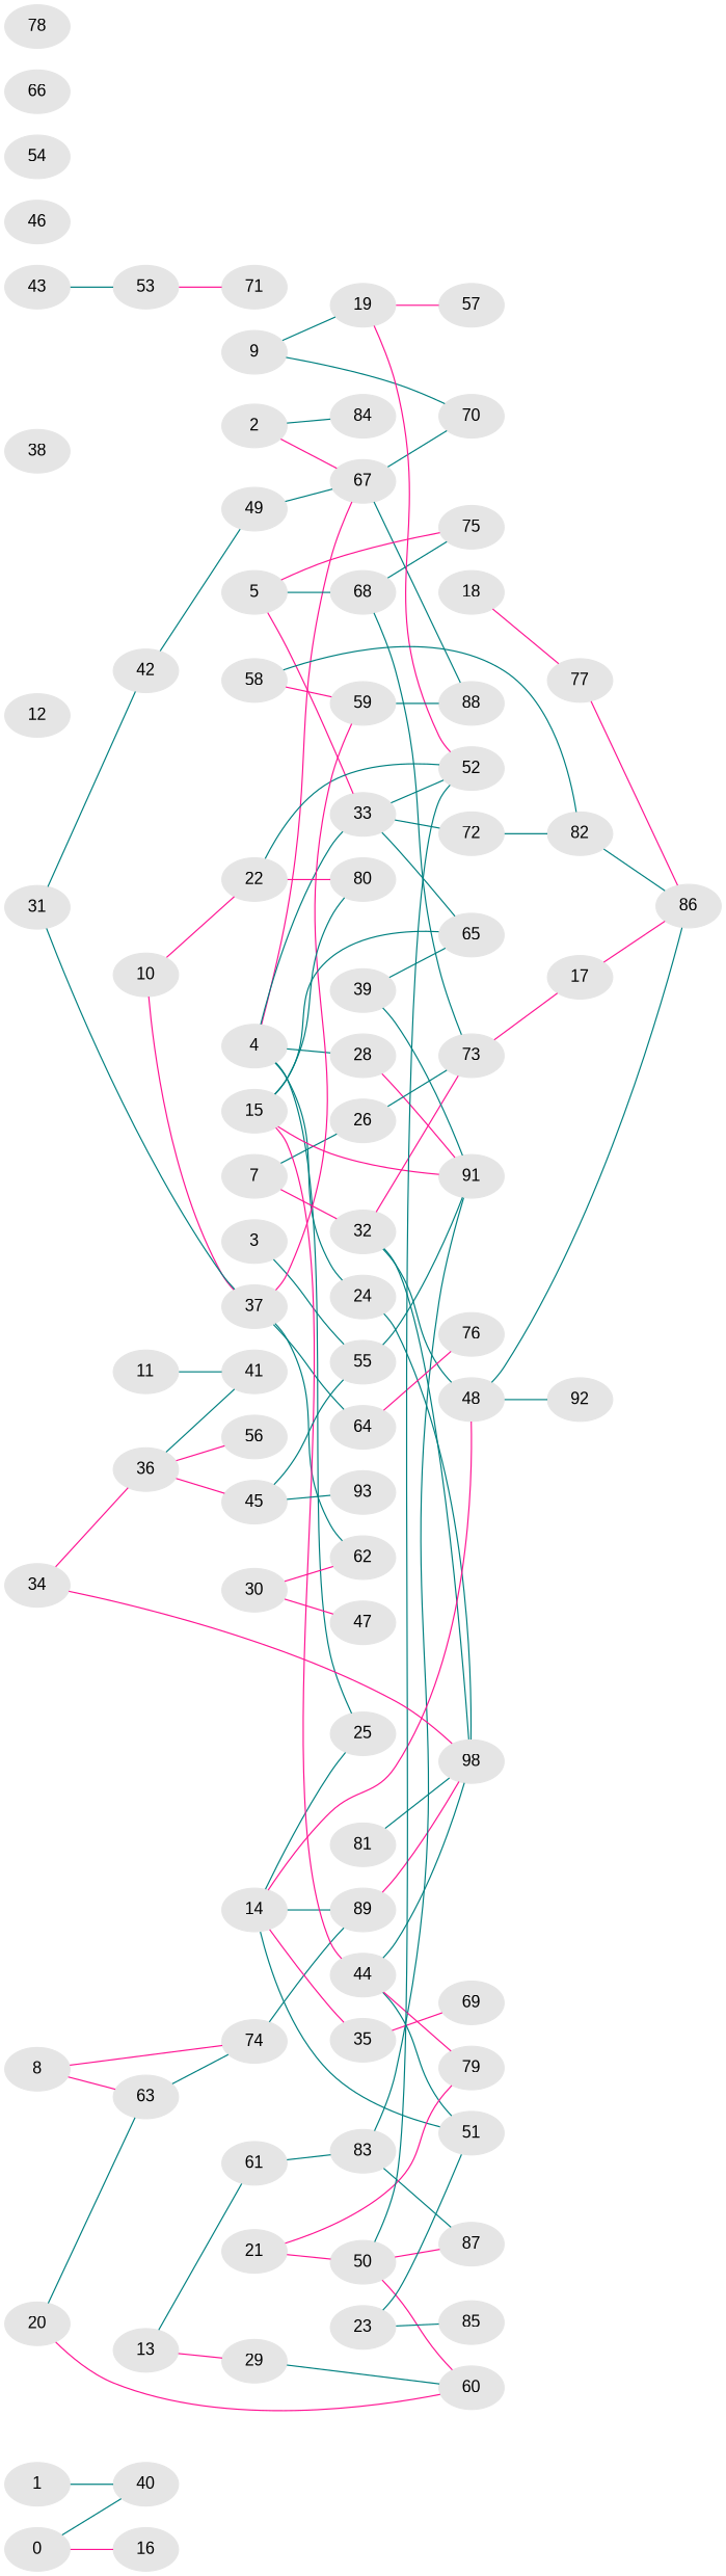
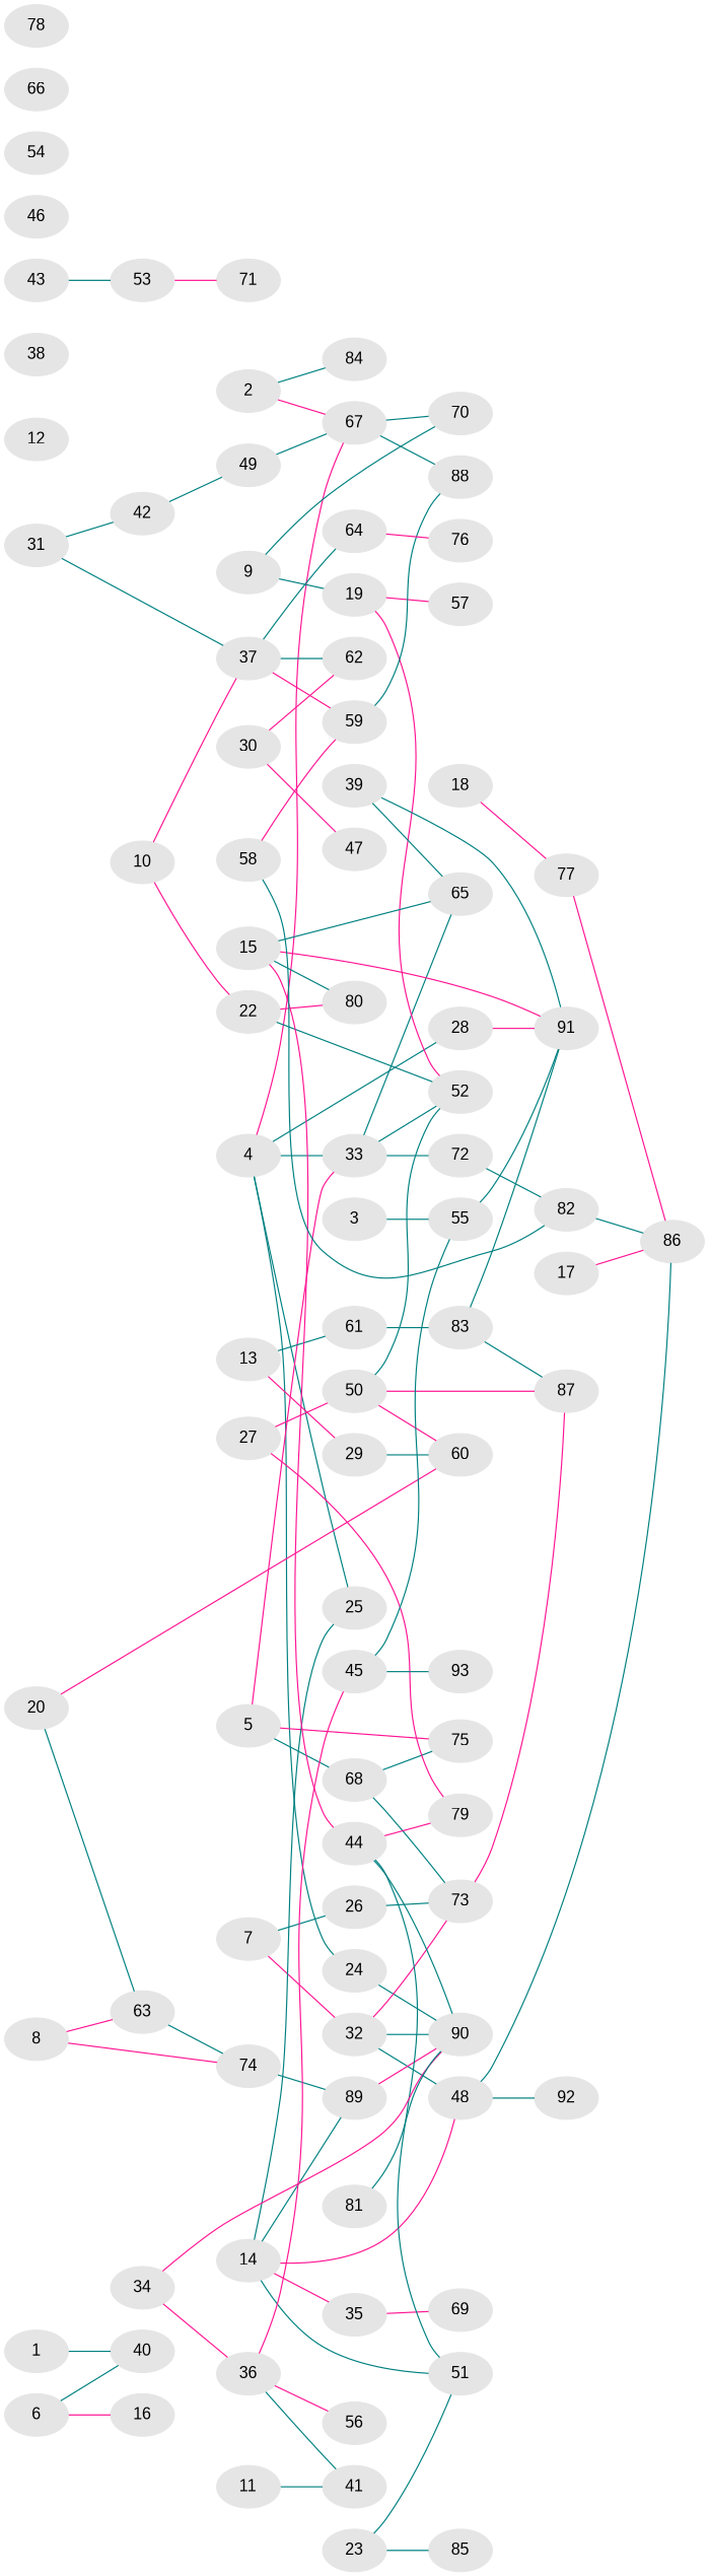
  graph {
    fontname="Liberation Sans"
    rankdir=LR
    node [color=gray90 fontname="Liberation Sans" style=filled]
    edge [color=teal fontname="Liberation Sans"]
    1
    40
    2
    67
    84
    70
    88
    3
    55
    91
    4
    24
    25
    28
    33
-   90 [label=98]
+   90
    65
    52
    72
    5
    68
    75
    73
-   6 [label=0]
+   6
    16
    7
    26
    32
    48
    8
    63
    74
    89
    9
    19
    57
    10
    22
    37
    80
    62
    59
    64
    11
    41
    12
    13
    29
    61
    60
    83
    14
    35
    51
    69
    86
    92
    15
    44
    79
    17
    18
    77
    20
-   21
+   21 [label=27]
    50
    87
    23
    85
    30
    47
    31
    42
    49
    82
    34
    36
    45
    56
    93
    76
    38
    39
    43
    53
    71
    46
    54
    58
    66
    78
    81
    1 -- 40
    2 -- 67 [color=deeppink]
    2 -- 84
    67 -- 70
    67 -- 88
    3 -- 55
    55 -- 91
    4 -- 67 [color=deeppink]
    4 -- 24
    4 -- 25
    4 -- 28
    4 -- 33
    24 -- 90
    28 -- 91 [color=deeppink]
    33 -- 65
    33 -- 52
    33 -- 72
    72 -- 82
    5 -- 33 [color=deeppink]
    5 -- 68
    5 -- 75 [color=deeppink]
    68 -- 75
    68 -- 73
-   73 -- 17 [color=deeppink]
+   73 -- 87 [color=deeppink]
    6 -- 40
    6 -- 16 [color=deeppink]
    7 -- 26
    7 -- 32 [color=deeppink]
    26 -- 73
    32 -- 90
    32 -- 73 [color=deeppink]
    32 -- 48
    48 -- 86
    48 -- 92
    8 -- 63 [color=deeppink]
    8 -- 74 [color=deeppink]
    63 -- 74
    74 -- 89
    89 -- 90 [color=deeppink]
    9 -- 70
    9 -- 19
    19 -- 52 [color=deeppink]
    19 -- 57 [color=deeppink]
    10 -- 22 [color=deeppink]
    10 -- 37 [color=deeppink]
    22 -- 52
    22 -- 80 [color=deeppink]
    37 -- 62
    37 -- 59 [color=deeppink]
    37 -- 64
    59 -- 88
    64 -- 76 [color=deeppink]
    11 -- 41
    13 -- 29 [color=deeppink]
    13 -- 61
    29 -- 60
    61 -- 83
    83 -- 91
    83 -- 87
    14 -- 25
    14 -- 48 [color=deeppink]
    14 -- 89
    14 -- 35 [color=deeppink]
    14 -- 51
    35 -- 69 [color=deeppink]
    15 -- 91 [color=deeppink]
    15 -- 65
    15 -- 80
    15 -- 44 [color=deeppink]
    44 -- 90
    44 -- 51
    44 -- 79 [color=deeppink]
    17 -- 86 [color=deeppink]
    18 -- 77 [color=deeppink]
    77 -- 86 [color=deeppink]
    20 -- 63
    20 -- 60 [color=deeppink]
    21 -- 79 [color=deeppink]
    21 -- 50 [color=deeppink]
    50 -- 52
    50 -- 60 [color=deeppink]
    50 -- 87 [color=deeppink]
    23 -- 51
    23 -- 85
    30 -- 62 [color=deeppink]
    30 -- 47 [color=deeppink]
    31 -- 37
    31 -- 42
    42 -- 49
    49 -- 67
    82 -- 86
    34 -- 90 [color=deeppink]
    34 -- 36 [color=deeppink]
    36 -- 41
    36 -- 45 [color=deeppink]
    36 -- 56 [color=deeppink]
    45 -- 55
    45 -- 93
    39 -- 91
    39 -- 65
    43 -- 53
    53 -- 71 [color=deeppink]
    58 -- 59 [color=deeppink]
    58 -- 82
    81 -- 90
  }
